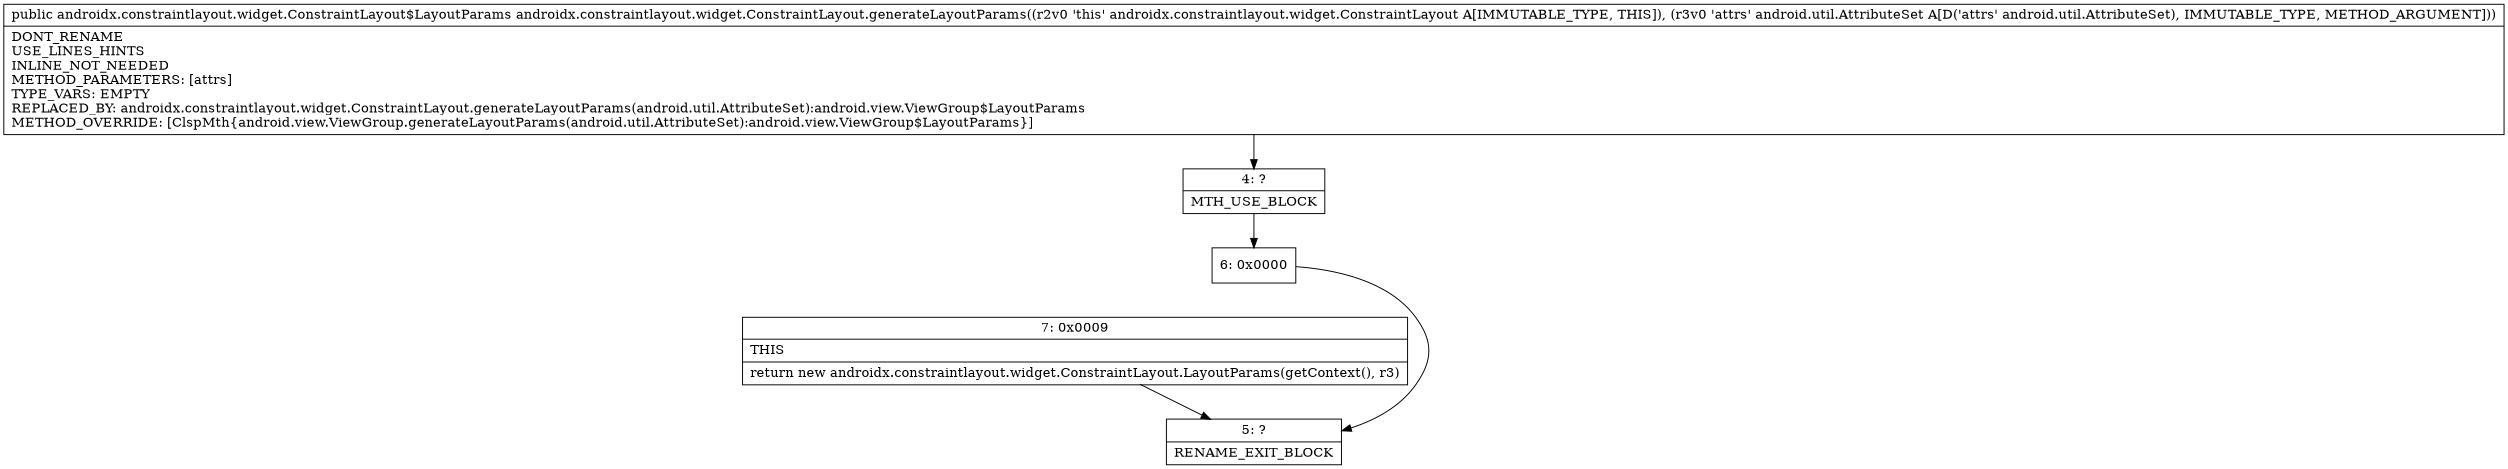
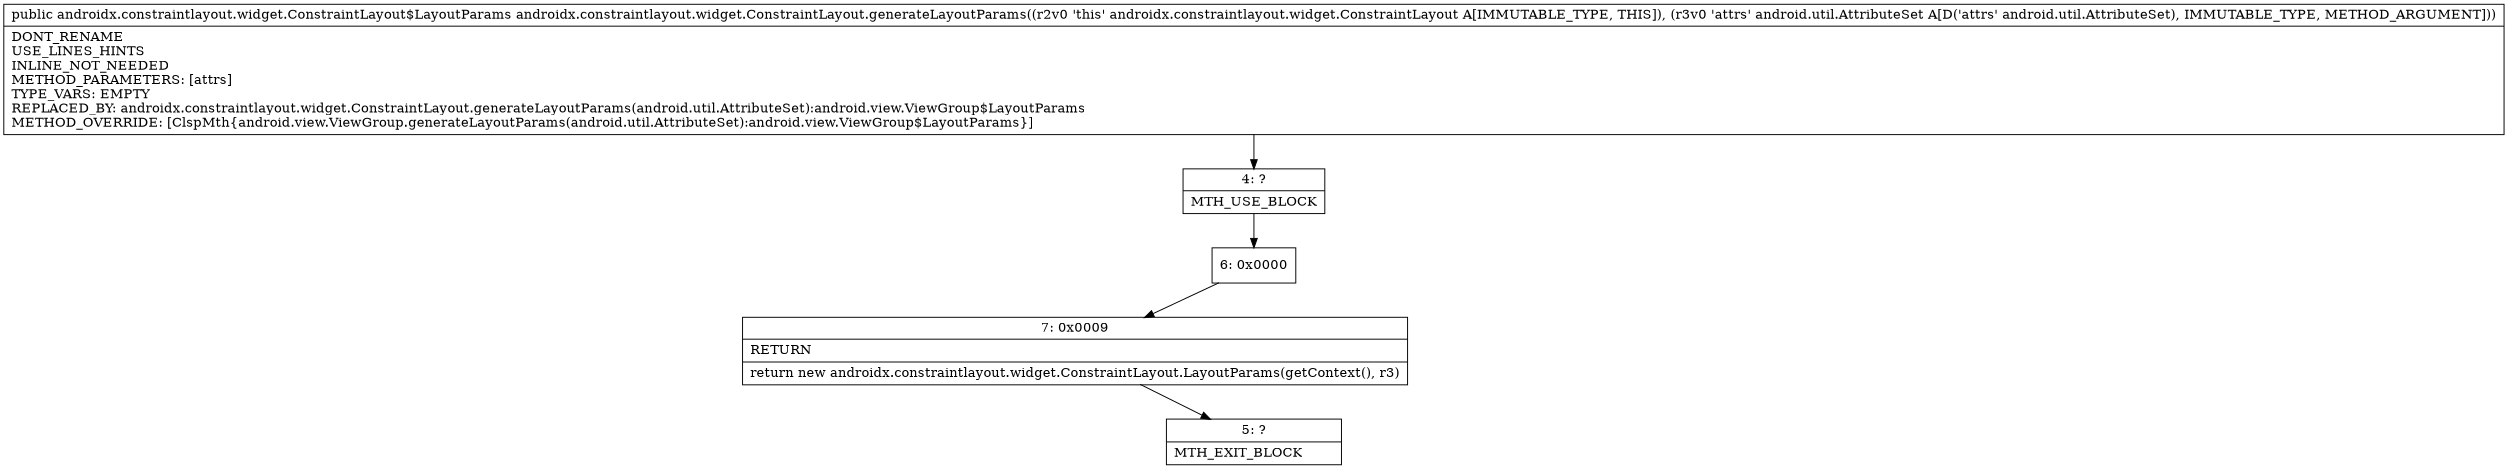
  digraph {
    node [shape=record]
    n1 [label="{4\:\ ?|MTH_USE_BLOCK\l}"]
    n2 [label="{6\:\ 0x0000}"]
-   n3 [label="{7\:\ 0x0009|THIS\l|return new androidx.constraintlayout.widget.ConstraintLayout.LayoutParams(getContext(), r3)\l}"]
-   n4 [label="{5\:\ ?|RENAME_EXIT_BLOCK\l}"]
+   n3 [label="{7\:\ 0x0009|RETURN\l|return new androidx.constraintlayout.widget.ConstraintLayout.LayoutParams(getContext(), r3)\l}"]
+   n4 [label="{5\:\ ?|MTH_EXIT_BLOCK\l}"]
    n5 [label="{public androidx.constraintlayout.widget.ConstraintLayout$LayoutParams androidx.constraintlayout.widget.ConstraintLayout.generateLayoutParams((r2v0 'this' androidx.constraintlayout.widget.ConstraintLayout A[IMMUTABLE_TYPE, THIS]), (r3v0 'attrs' android.util.AttributeSet A[D('attrs' android.util.AttributeSet), IMMUTABLE_TYPE, METHOD_ARGUMENT]))  | DONT_RENAME\lUSE_LINES_HINTS\lINLINE_NOT_NEEDED\lMETHOD_PARAMETERS: [attrs]\lTYPE_VARS: EMPTY\lREPLACED_BY: androidx.constraintlayout.widget.ConstraintLayout.generateLayoutParams(android.util.AttributeSet):android.view.ViewGroup$LayoutParams\lMETHOD_OVERRIDE: [ClspMth\{android.view.ViewGroup.generateLayoutParams(android.util.AttributeSet):android.view.ViewGroup$LayoutParams\}]\l}"]
    n1 -> n2
-   n2 -> n4
+   n2 -> n3
    n3 -> n4
    n5 -> n1
  }
